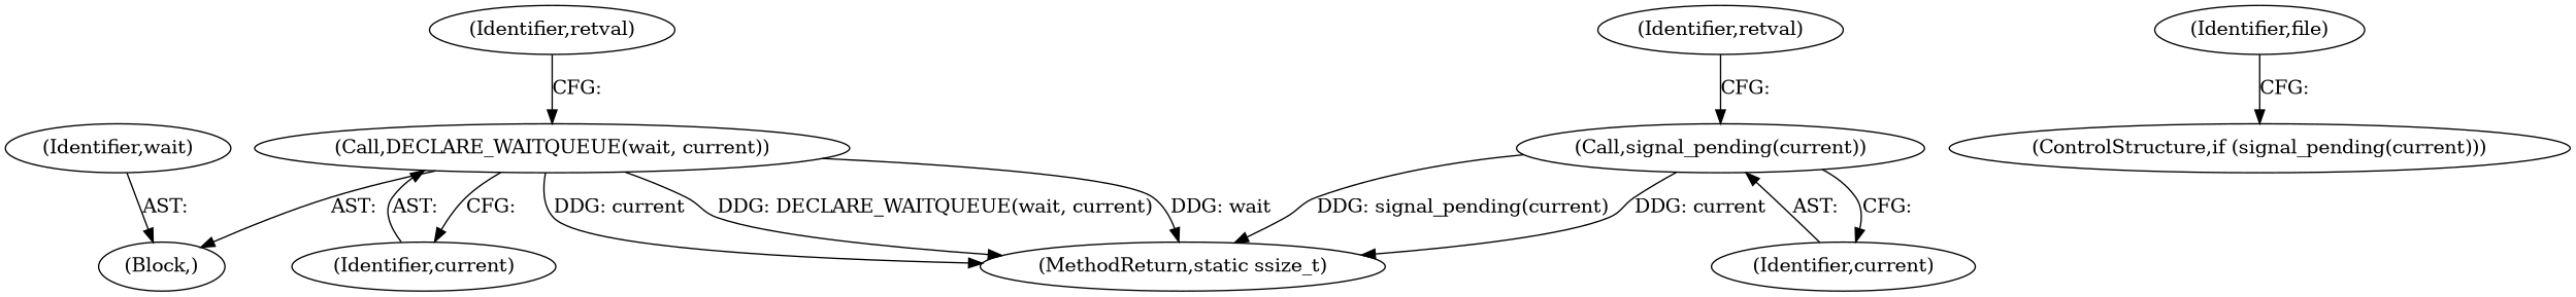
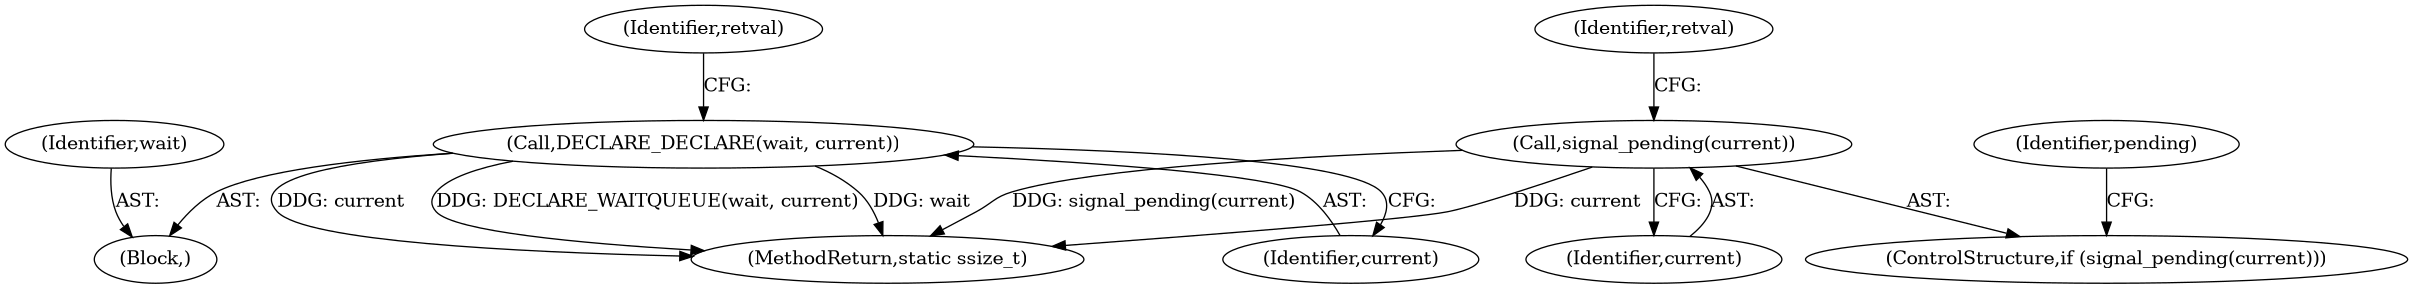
  digraph {
    n1 [label="(Call,signal_pending(current))"]
    n2 [label="(Identifier,current)"]
    n3 [label="(MethodReturn,static ssize_t)"]
    n4 [label="(ControlStructure,if (signal_pending(current)))"]
-   n5 [label="(Call,DECLARE_WAITQUEUE(wait, current))"]
+   n5 [label="(Call,DECLARE_DECLARE(wait, current))"]
    n6 [label="(Identifier,current)"]
    n7 [label="(Block,)"]
    n8 [label="(Identifier,wait)"]
-   n9 [label="(Identifier,file)"]
+   n9 [label="(Identifier,pending)"]
    n10 [label="(Identifier,retval)"]
    n11 [label="(Identifier,retval)"]
    n1 -> n2 [label="CFG: "]
    n1 -> n3 [label="DDG: signal_pending(current)"]
    n1 -> n3 [label="DDG: current"]
+   n1 -> n4 [label="AST: "]
    n2 -> n1 [label="AST: "]
    n5 -> n3 [label="DDG: current"]
    n5 -> n3 [label="DDG: DECLARE_WAITQUEUE(wait, current)"]
    n5 -> n3 [label="DDG: wait"]
    n5 -> n6 [label="CFG: "]
    n5 -> n7 [label="AST: "]
    n6 -> n5 [label="AST: "]
    n8 -> n7 [label="AST: "]
    n9 -> n4 [label="CFG: "]
    n10 -> n5 [label="CFG: "]
    n11 -> n1 [label="CFG: "]
  }
